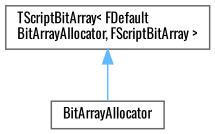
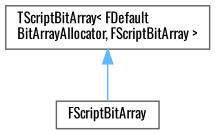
  digraph {
    rankdir=TB
    fontname=Oswald
    node [color=grey40 fillcolor=white fontname=Oswald fontsize=10 shape=box style=filled]
    n1 [height=0.2 label="TScriptBitArray\< FDefault\lBitArrayAllocator, FScriptBitArray \>" width=0.4]
-   n2 [height=0.2 label=BitArrayAllocator width=0.4]
+   n2 [height=0.2 label=FScriptBitArray width=0.4]
    n1 -> n2 [color=steelblue1 dir=back fontname=Oswald fontsize=10 labelfontname=Helvetica labelfontsize=10 style=solid]
  }
